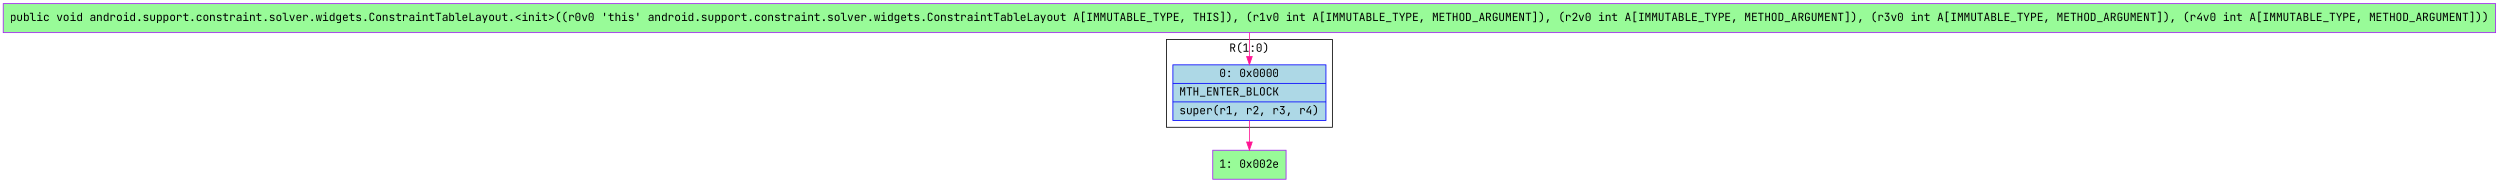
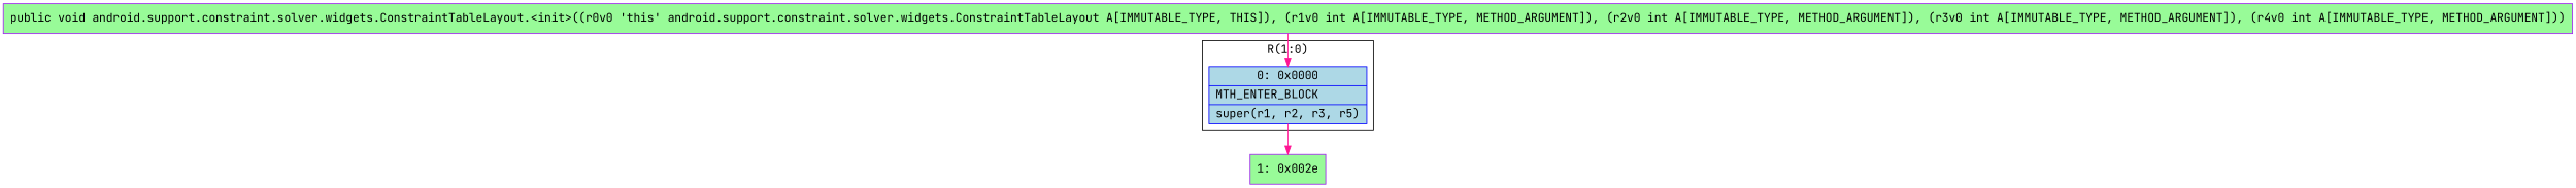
  digraph {
    fontname="JetBrains Mono"
    node [color=purple shape=record style=filled fillcolor=palegreen fontname="JetBrains Mono"]
    edge [color=deeppink fontname="JetBrains Mono"]
-   n1 [color=blue label="{0\:\ 0x0000|MTH_ENTER_BLOCK\l|super(r1, r2, r3, r4)\l}" fillcolor=lightblue]
+   n1 [color=blue label="{0\:\ 0x0000|MTH_ENTER_BLOCK\l|super(r1, r2, r3, r5)\l}" fillcolor=lightblue]
    n2 [label="{1\:\ 0x002e}"]
    n3 [label="{public void android.support.constraint.solver.widgets.ConstraintTableLayout.\<init\>((r0v0 'this' android.support.constraint.solver.widgets.ConstraintTableLayout A[IMMUTABLE_TYPE, THIS]), (r1v0 int A[IMMUTABLE_TYPE, METHOD_ARGUMENT]), (r2v0 int A[IMMUTABLE_TYPE, METHOD_ARGUMENT]), (r3v0 int A[IMMUTABLE_TYPE, METHOD_ARGUMENT]), (r4v0 int A[IMMUTABLE_TYPE, METHOD_ARGUMENT])) }"]
    subgraph cluster_1 {
      label="R(1:0)"
      n1
    }
    n1 -> n2
    n3 -> n1
  }
